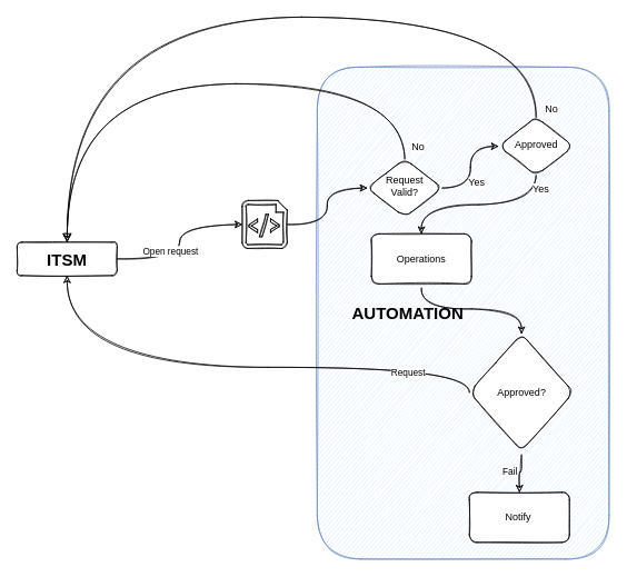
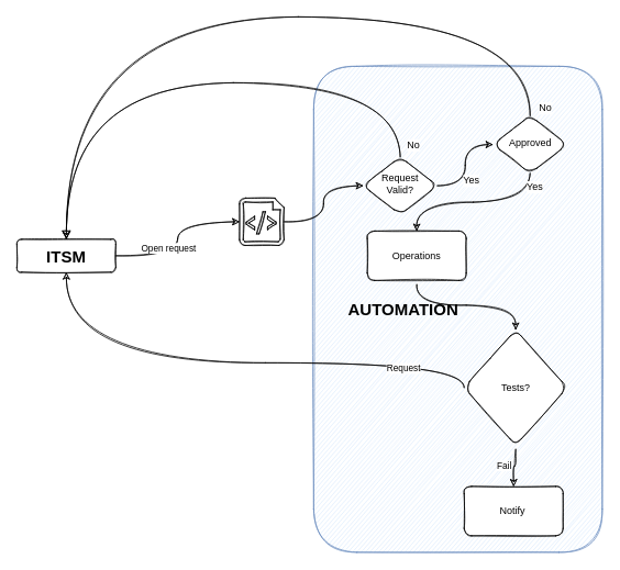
  <mxCell id="0" />
  <mxCell id="1" parent="0" />
  <mxCell id="2" value="&lt;blockquote style=&quot;margin: 0px 0px 0px 40px ; border: none ; padding: 0px ; font-size: 12px&quot;&gt;&lt;/blockquote&gt;&lt;blockquote style=&quot;margin: 0px 0px 0px 40px ; border: none ; padding: 0px ; font-size: 20px&quot;&gt;AUTOMATION&lt;/blockquote&gt;&lt;blockquote style=&quot;margin: 0px 0px 0px 40px ; border: none ; padding: 0px ; font-size: 12px&quot;&gt;&lt;/blockquote&gt;&lt;blockquote style=&quot;margin: 0px 0px 0px 40px ; border: none ; padding: 0px ; font-size: 12px&quot;&gt;&lt;/blockquote&gt;&lt;blockquote style=&quot;margin: 0px 0px 0px 40px ; border: none ; padding: 0px ; font-size: 12px&quot;&gt;&lt;/blockquote&gt;&lt;blockquote style=&quot;margin: 0px 0px 0px 40px ; border: none ; padding: 0px ; font-size: 12px&quot;&gt;&lt;/blockquote&gt;&lt;blockquote style=&quot;margin: 0px 0px 0px 40px ; border: none ; padding: 0px ; font-size: 12px&quot;&gt;&lt;/blockquote&gt;&lt;blockquote style=&quot;margin: 0px 0px 0px 40px ; border: none ; padding: 0px ; font-size: 12px&quot;&gt;&lt;/blockquote&gt;&lt;blockquote style=&quot;margin: 0px 0px 0px 40px ; border: none ; padding: 0px ; font-size: 12px&quot;&gt;&lt;/blockquote&gt;" style="whiteSpace=wrap;html=1;fontSize=12;glass=0;strokeWidth=1;shadow=0;align=left;sketch=1;rounded=1;labelBackgroundColor=none;labelPosition=center;verticalLabelPosition=middle;verticalAlign=middle;fontStyle=1;fillColor=#dae8fc;strokeColor=#6c8ebf;" vertex="1" parent="1"><mxGeometry x="380" y="80" width="350" height="590" as="geometry" /></mxCell>
  <mxCell id="3" style="edgeStyle=orthogonalEdgeStyle;orthogonalLoop=1;jettySize=auto;html=1;exitX=1;exitY=0.5;exitDx=0;exitDy=0;sketch=1;curved=1;entryX=0;entryY=0.5;entryDx=0;entryDy=0;entryPerimeter=0;" edge="1" parent="1" source="5" target="25"><mxGeometry relative="1" as="geometry"><mxPoint x="200" y="190" as="sourcePoint" /><mxPoint x="250" y="345" as="targetPoint" /></mxGeometry></mxCell>
  <mxCell id="4" value="Open request" style="edgeLabel;html=1;align=center;verticalAlign=middle;resizable=0;points=[];sketch=1;rounded=1;" vertex="1" connectable="0" parent="3"><mxGeometry x="-0.327" y="-1" relative="1" as="geometry"><mxPoint x="-1" y="-11" as="offset" /></mxGeometry></mxCell>
  <mxCell id="5" value="ITSM" style="whiteSpace=wrap;html=1;fontSize=20;glass=0;strokeWidth=1;shadow=0;sketch=1;rounded=1;fontStyle=1" parent="1" vertex="1"><mxGeometry x="20" y="290" width="120" height="40" as="geometry" /></mxCell>
  <mxCell id="6" value="" style="edgeStyle=orthogonalEdgeStyle;html=1;jettySize=auto;orthogonalLoop=1;fontSize=11;endArrow=block;endFill=0;endSize=8;strokeWidth=1;shadow=0;labelBackgroundColor=none;entryX=0.5;entryY=0;entryDx=0;entryDy=0;exitX=0.5;exitY=0;exitDx=0;exitDy=0;sketch=1;curved=1;" parent="1" source="8" target="5" edge="1"><mxGeometry x="-0.804" y="10" relative="1" as="geometry"><mxPoint as="offset" /><mxPoint x="150" y="30" as="targetPoint" /><Array as="points"><mxPoint x="643" y="20" /><mxPoint x="80" y="20" /></Array></mxGeometry></mxCell>
  <mxCell id="7" value="No" style="edgeLabel;html=1;align=center;verticalAlign=middle;resizable=0;points=[];fontSize=12;" vertex="1" connectable="0" parent="6"><mxGeometry x="-0.929" y="-3" relative="1" as="geometry"><mxPoint x="14.5" y="24" as="offset" /></mxGeometry></mxCell>
  <mxCell id="8" value="Approved" style="rhombus;whiteSpace=wrap;html=1;shadow=0;fontFamily=Helvetica;fontSize=12;align=center;strokeWidth=1;spacing=6;spacingTop=-4;sketch=1;rounded=1;" parent="1" vertex="1"><mxGeometry x="597.5" y="140" width="90" height="70" as="geometry" /></mxCell>
  <mxCell id="9" value="" style="edgeStyle=orthogonalEdgeStyle;orthogonalLoop=1;jettySize=auto;html=1;shadow=0;labelBackgroundColor=none;sourcePerimeterSpacing=5;endFill=0;sketch=1;curved=1;" edge="1" parent="1" source="10" target="14"><mxGeometry relative="1" as="geometry" /></mxCell>
  <mxCell id="10" value="Operations" style="whiteSpace=wrap;html=1;sketch=1;rounded=1;" vertex="1" parent="1"><mxGeometry x="445" y="280" width="120" height="60" as="geometry" /></mxCell>
  <mxCell id="11" style="edgeStyle=orthogonalEdgeStyle;orthogonalLoop=1;jettySize=auto;html=1;entryX=0.5;entryY=1;entryDx=0;entryDy=0;shadow=0;labelBackgroundColor=none;sourcePerimeterSpacing=5;endFill=0;sketch=1;curved=1;exitX=0;exitY=0.5;exitDx=0;exitDy=0;" edge="1" parent="1" source="14" target="5"><mxGeometry relative="1" as="geometry"><Array as="points"><mxPoint x="563" y="440" /><mxPoint x="80" y="440" /></Array></mxGeometry></mxCell>
  <mxCell id="12" value="" style="edgeStyle=orthogonalEdgeStyle;orthogonalLoop=1;jettySize=auto;html=1;shadow=0;labelBackgroundColor=none;sourcePerimeterSpacing=5;endFill=0;sketch=1;curved=1;" edge="1" parent="1" source="14" target="16"><mxGeometry relative="1" as="geometry" /></mxCell>
  <mxCell id="13" value="Fail" style="edgeLabel;html=1;align=center;verticalAlign=middle;resizable=0;points=[];sketch=1;rounded=1;" vertex="1" connectable="0" parent="12"><mxGeometry x="-0.2" relative="1" as="geometry"><mxPoint x="-15" as="offset" /></mxGeometry></mxCell>
- <mxCell id="14" value="Approved?" style="rhombus;whiteSpace=wrap;html=1;sketch=1;rounded=1;" vertex="1" parent="1"><mxGeometry x="562.5" y="400" width="125" height="140" as="geometry" /></mxCell>
+ <mxCell id="14" value="Tests?" style="rhombus;whiteSpace=wrap;html=1;sketch=1;rounded=1;" vertex="1" parent="1"><mxGeometry x="562.5" y="400" width="125" height="140" as="geometry" /></mxCell>
  <mxCell id="15" value="Request" style="edgeLabel;html=1;align=center;verticalAlign=middle;resizable=0;points=[];sketch=1;rounded=1;" vertex="1" connectable="0" parent="1"><mxGeometry x="720" y="210" as="geometry"><mxPoint x="-232" y="236" as="offset" /></mxGeometry></mxCell>
  <mxCell id="16" value="Notify&amp;nbsp;" style="whiteSpace=wrap;html=1;sketch=1;rounded=1;" vertex="1" parent="1"><mxGeometry x="562.5" y="590" width="120" height="60" as="geometry" /></mxCell>
  <mxCell id="17" style="edgeStyle=orthogonalEdgeStyle;curved=1;rounded=1;sketch=1;orthogonalLoop=1;jettySize=auto;html=1;entryX=0;entryY=0.5;entryDx=0;entryDy=0;fontSize=12;exitX=1;exitY=0.5;exitDx=0;exitDy=0;exitPerimeter=0;" edge="1" parent="1" source="25" target="22"><mxGeometry relative="1" as="geometry"><mxPoint x="340" y="345" as="sourcePoint" /></mxGeometry></mxCell>
  <mxCell id="18" style="edgeStyle=orthogonalEdgeStyle;curved=1;rounded=1;sketch=1;orthogonalLoop=1;jettySize=auto;html=1;exitX=1;exitY=0.5;exitDx=0;exitDy=0;entryX=0;entryY=0.5;entryDx=0;entryDy=0;fontSize=12;" edge="1" parent="1" source="22" target="8"><mxGeometry relative="1" as="geometry" /></mxCell>
  <mxCell id="19" value="Yes" style="edgeLabel;html=1;align=center;verticalAlign=middle;resizable=0;points=[];fontSize=12;" vertex="1" connectable="0" parent="18"><mxGeometry x="-0.313" y="-7" relative="1" as="geometry"><mxPoint as="offset" /></mxGeometry></mxCell>
  <mxCell id="20" style="edgeStyle=orthogonalEdgeStyle;curved=1;rounded=1;sketch=1;orthogonalLoop=1;jettySize=auto;html=1;exitX=0.5;exitY=0;exitDx=0;exitDy=0;fontSize=12;" edge="1" parent="1" source="22"><mxGeometry relative="1" as="geometry"><mxPoint x="80" y="290" as="targetPoint" /><Array as="points"><mxPoint x="485" y="100" /><mxPoint x="80" y="100" /></Array></mxGeometry></mxCell>
  <mxCell id="21" value="No" style="edgeLabel;html=1;align=center;verticalAlign=middle;resizable=0;points=[];fontSize=12;" vertex="1" connectable="0" parent="20"><mxGeometry x="-0.788" y="4" relative="1" as="geometry"><mxPoint x="19" y="58" as="offset" /></mxGeometry></mxCell>
  <mxCell id="22" value="Request &lt;br&gt;Valid?" style="rhombus;whiteSpace=wrap;html=1;shadow=0;fontFamily=Helvetica;fontSize=12;align=center;strokeWidth=1;spacing=6;spacingTop=-4;sketch=1;rounded=1;" vertex="1" parent="1"><mxGeometry x="440" y="190" width="90" height="70" as="geometry" /></mxCell>
  <mxCell id="23" value="" style="edgeStyle=orthogonalEdgeStyle;curved=1;rounded=1;sketch=1;orthogonalLoop=1;jettySize=auto;html=1;entryX=0.5;entryY=0;entryDx=0;entryDy=0;fontSize=12;exitX=0.5;exitY=1;exitDx=0;exitDy=0;" edge="1" parent="1" source="8" target="10"><mxGeometry x="-0.805" relative="1" as="geometry"><mxPoint x="643" y="230" as="sourcePoint" /><Array as="points" /><mxPoint as="offset" /></mxGeometry></mxCell>
  <mxCell id="24" value="Yes" style="edgeLabel;html=1;align=center;verticalAlign=middle;resizable=0;points=[];fontSize=12;" vertex="1" connectable="0" parent="23"><mxGeometry x="-0.473" y="-7" relative="1" as="geometry"><mxPoint x="24.5" y="-12" as="offset" /></mxGeometry></mxCell>
  <mxCell id="25" value="" style="aspect=fixed;pointerEvents=1;shadow=0;dashed=0;html=1;labelPosition=center;verticalLabelPosition=bottom;verticalAlign=top;align=center;shape=mxgraph.azure.script_file;rounded=1;labelBackgroundColor=none;sketch=1;fontSize=12;" vertex="1" parent="1"><mxGeometry x="290" y="240" width="54" height="57.45" as="geometry" /></mxCell>
